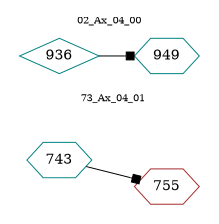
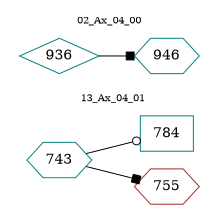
  digraph {
    fontname="DejaVu Serif"
    rankdir=LR
    node [color=teal fontname="DejaVu Serif" shape=hexagon]
    edge [arrowhead=box color=black fontname="DejaVu Serif"]
    n1 [label=743]
    n2 [color=brown label=755]
+   n3 [label=784 shape=box]
    n4 [label=936 shape=diamond]
-   n5 [label=949]
+   n5 [label=946]
    subgraph cluster_1 {
      color=white
      fontsize=10
-     label="73_Ax_04_01"
+     label="13_Ax_04_01"
      n1
      n2
+     n3
    }
    subgraph cluster_2 {
      color=white
      fontsize=10
      label="02_Ax_04_00"
      n4
      n5
    }
    n1 -> n2
+   n1 -> n3 [arrowhead=odot]
    n4 -> n5
  }
